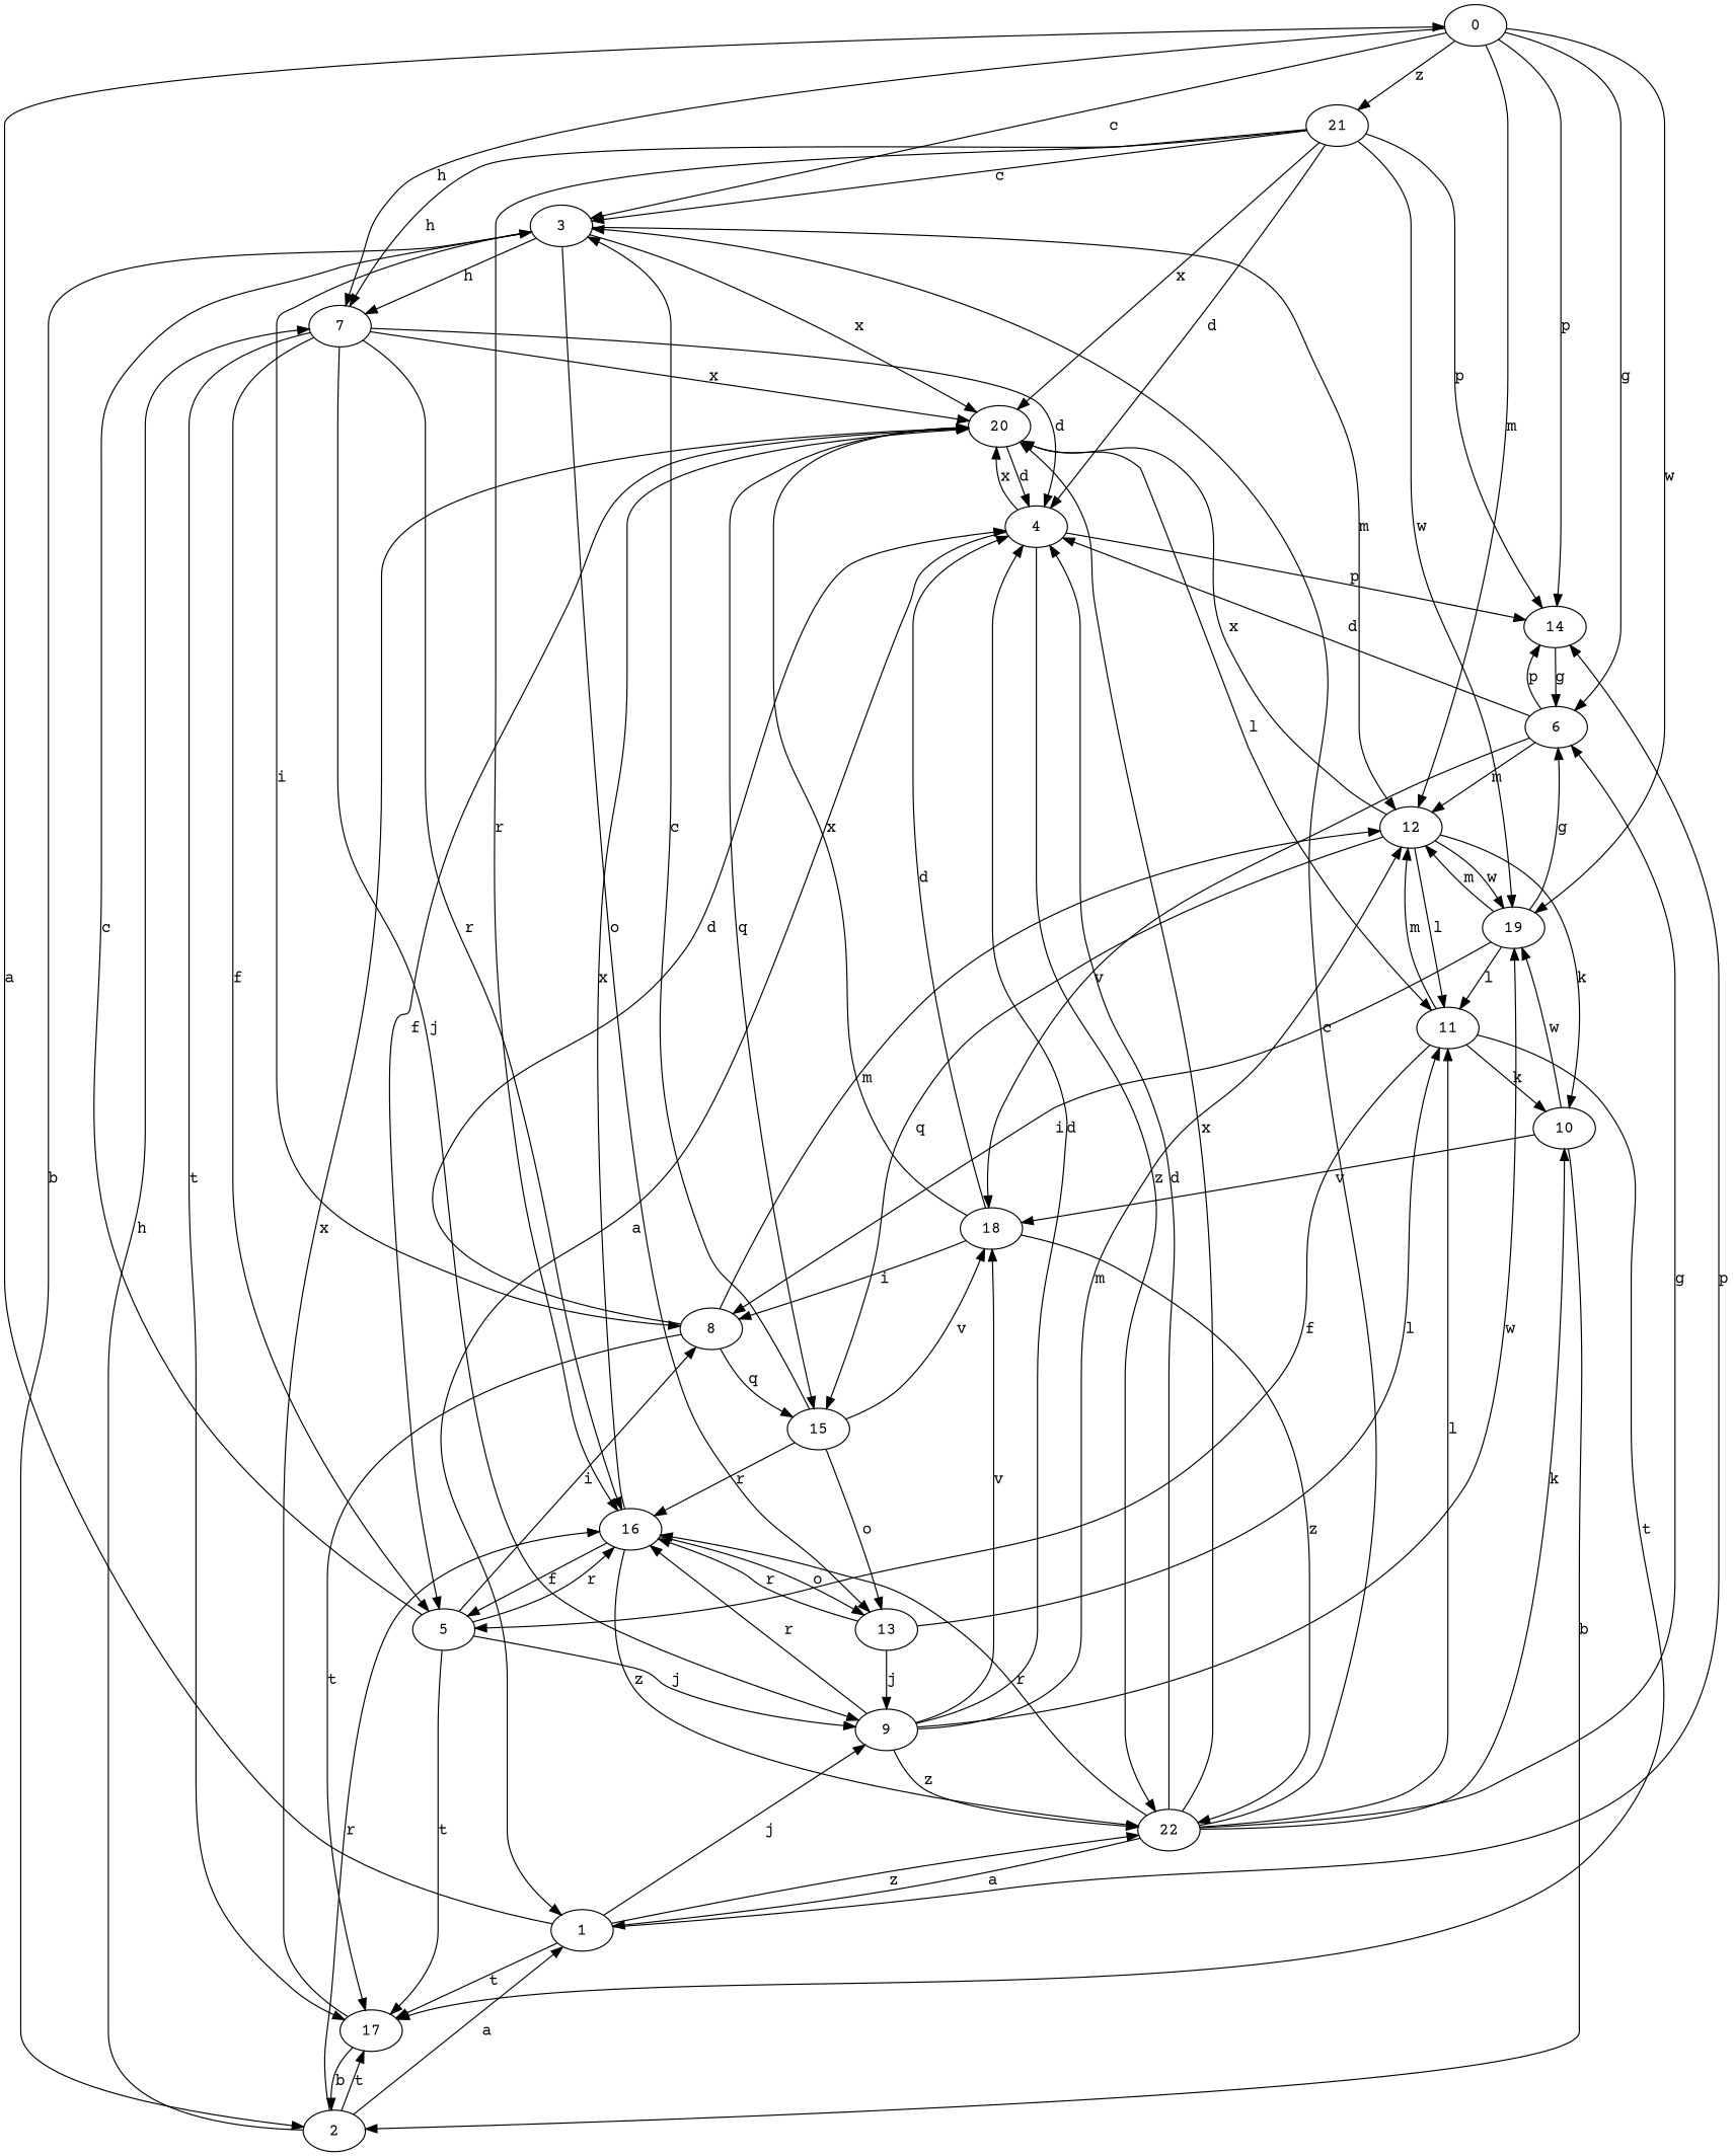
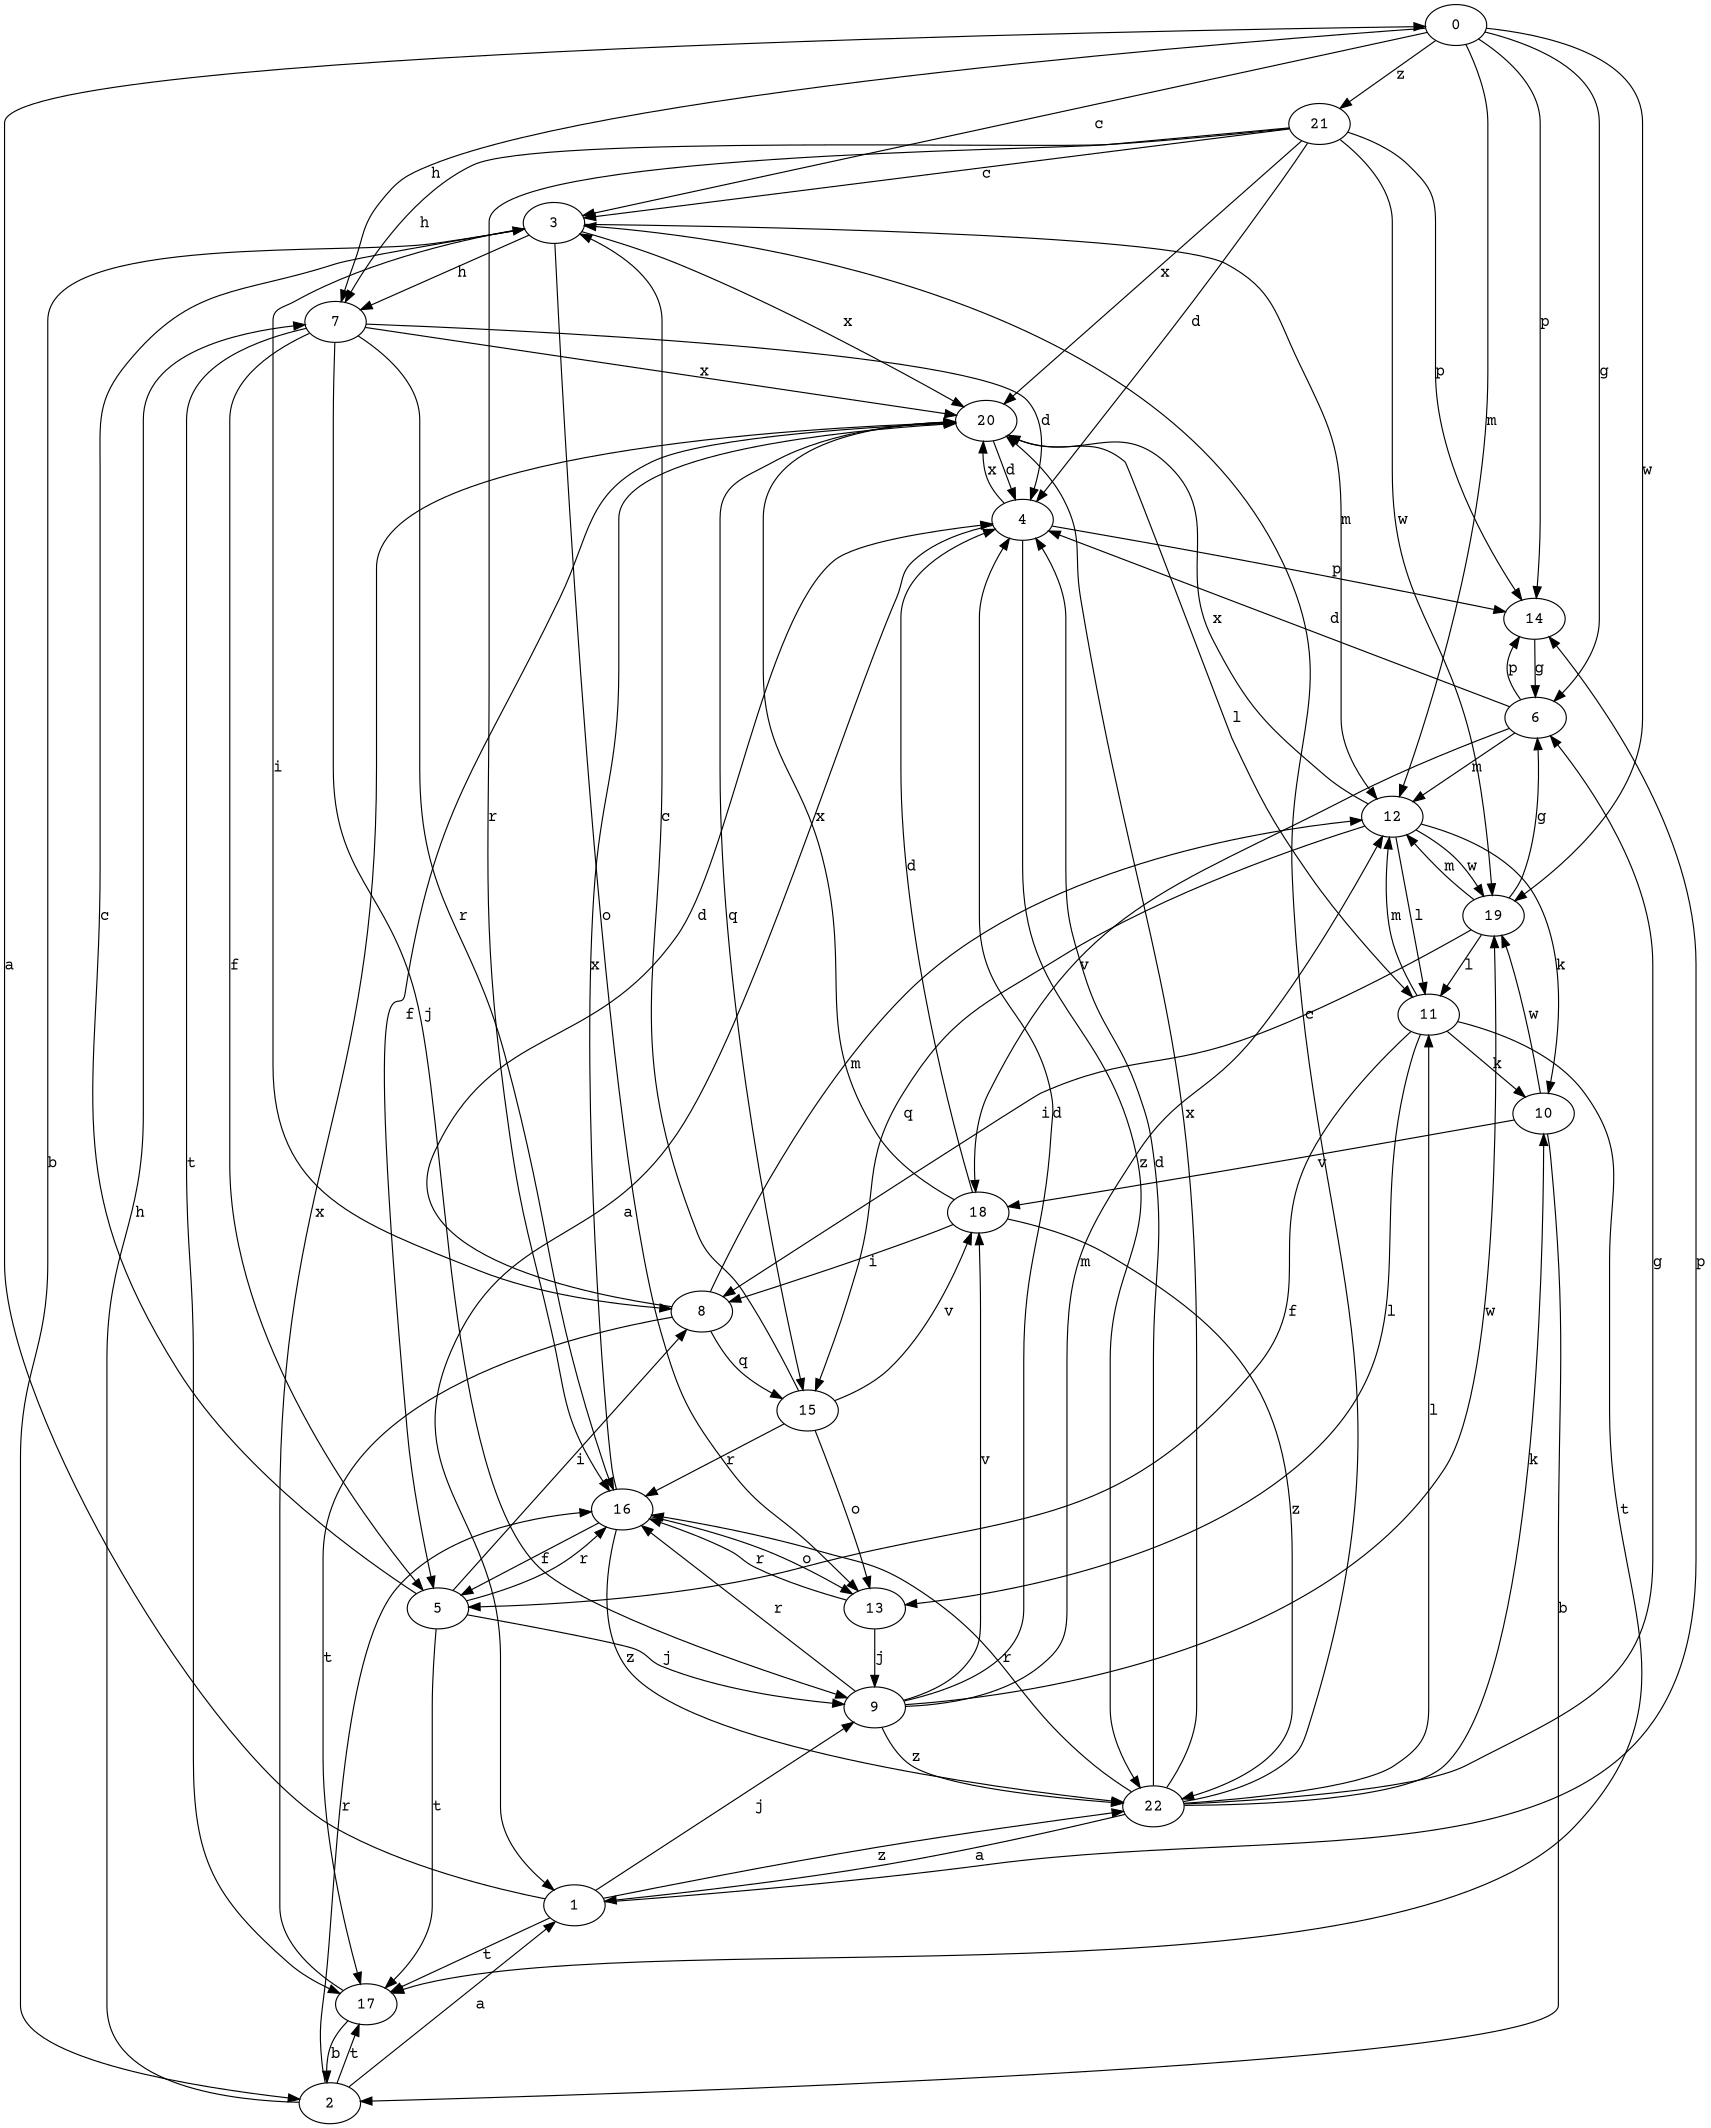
  strict digraph {
    fontname="Courier Prime"
    node [fontname="Courier Prime"]
    edge [fontname="Courier Prime"]
    0
    3
    6
    7
    12
    14
    19
    21
    2
    8
    13
    20
    4
    18
    9
    17
    16
    5
    15
    10
    11
    1
    22
    0 -> 3 [label=c]
    0 -> 6 [label=g]
    0 -> 7 [label=h]
    0 -> 12 [label=m]
    0 -> 14 [label=p]
    0 -> 19 [label=w]
    0 -> 21 [label=z]
    3 -> 7 [label=h]
    3 -> 12 [label=m]
    3 -> 2 [label=b]
    3 -> 8 [label=i]
    3 -> 13 [label=o]
    3 -> 20 [label=x]
    6 -> 12 [label=m]
    6 -> 14 [label=p]
    6 -> 4 [label=d]
    6 -> 18 [label=v]
    7 -> 20 [label=x]
    7 -> 4 [label=d]
    7 -> 9 [label=j]
    7 -> 17 [label=t]
    7 -> 16 [label=r]
    7 -> 5 [label=f]
    12 -> 19 [label=w]
    12 -> 20 [label=x]
    12 -> 15 [label=q]
    12 -> 10 [label=k]
    12 -> 11 [label=l]
    14 -> 6 [label=g]
    19 -> 6 [label=g]
    19 -> 12 [label=m]
    19 -> 8 [label=i]
    19 -> 11 [label=l]
    21 -> 3 [label=c]
    21 -> 7 [label=h]
    21 -> 14 [label=p]
    21 -> 19 [label=w]
    21 -> 20 [label=x]
    21 -> 4 [label=d]
    21 -> 16 [label=r]
    2 -> 7 [label=h]
    2 -> 17 [label=t]
    2 -> 16 [label=r]
    2 -> 1 [label=a]
    8 -> 12 [label=m]
    8 -> 4 [label=d]
    8 -> 17 [label=t]
    8 -> 15 [label=q]
    13 -> 9 [label=j]
    13 -> 16 [label=r]
-   13 -> 11 [label=l]
+   11 -> 13 [label=l]
    20 -> 4 [label=d]
    20 -> 5 [label=f]
    20 -> 15 [label=q]
    20 -> 11 [label=l]
    4 -> 14 [label=p]
    4 -> 20 [label=x]
    4 -> 1 [label=a]
    4 -> 22 [label=z]
    18 -> 8 [label=i]
    18 -> 20 [label=x]
    18 -> 4 [label=d]
    18 -> 22 [label=z]
    9 -> 12 [label=m]
    9 -> 19 [label=w]
    9 -> 4 [label=d]
    9 -> 18 [label=v]
    9 -> 16 [label=r]
    9 -> 22 [label=z]
    17 -> 2 [label=b]
    17 -> 20 [label=x]
    16 -> 13 [label=o]
    16 -> 20 [label=x]
    16 -> 5 [label=f]
    16 -> 22 [label=z]
    5 -> 3 [label=c]
    5 -> 8 [label=i]
    5 -> 9 [label=j]
    5 -> 17 [label=t]
    5 -> 16 [label=r]
    15 -> 3 [label=c]
    15 -> 13 [label=o]
    15 -> 18 [label=v]
    15 -> 16 [label=r]
    10 -> 19 [label=w]
    10 -> 2 [label=b]
    10 -> 18 [label=v]
    11 -> 12 [label=m]
    11 -> 17 [label=t]
    11 -> 5 [label=f]
    11 -> 10 [label=k]
    1 -> 0 [label=a]
    1 -> 14 [label=p]
    1 -> 9 [label=j]
    1 -> 17 [label=t]
    1 -> 22 [label=z]
    22 -> 3 [label=c]
    22 -> 6 [label=g]
    22 -> 20 [label=x]
    22 -> 4 [label=d]
    22 -> 16 [label=r]
    22 -> 10 [label=k]
    22 -> 11 [label=l]
    22 -> 1 [label=a]
  }
